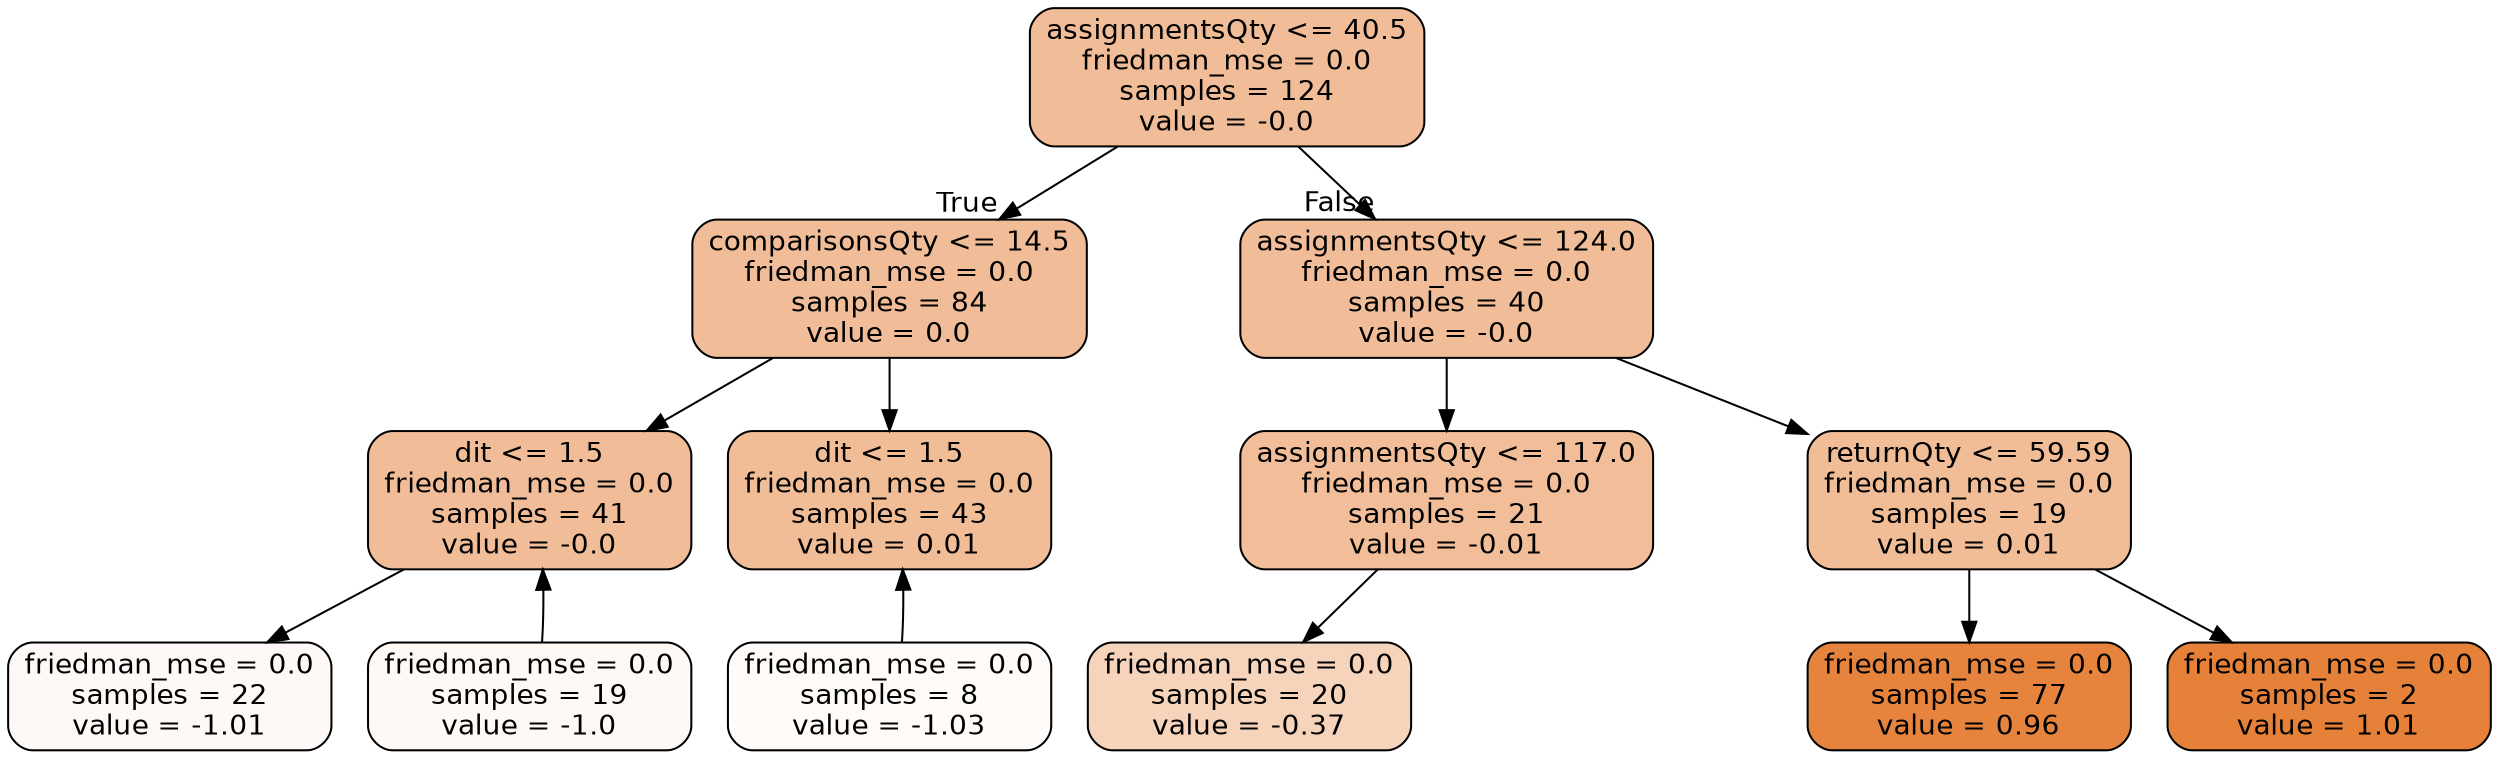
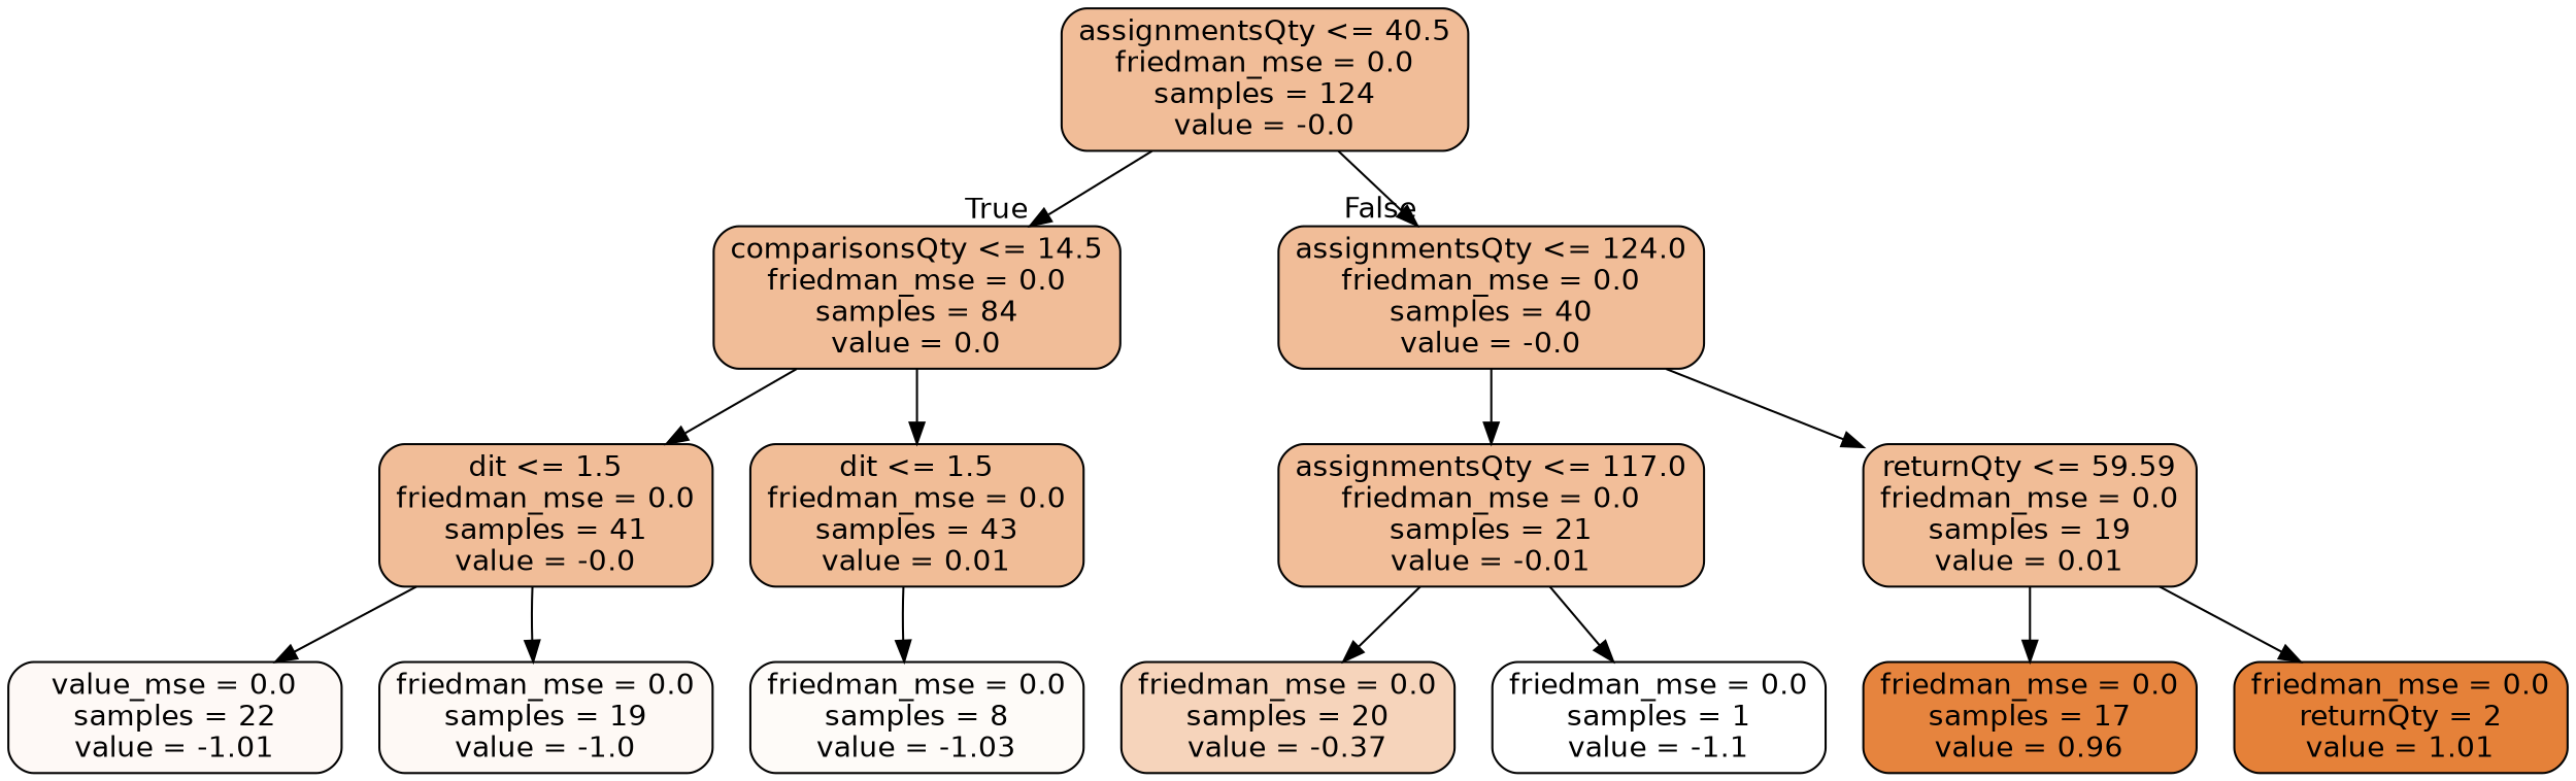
  digraph {
    node [color=black fillcolor="#f1bd98" fontname=helvetica shape=box style="filled, rounded"]
    edge [fontname=helvetica]
    n1 [label="assignmentsQty <= 40.5\nfriedman_mse = 0.0\nsamples = 124\nvalue = -0.0"]
    n2 [label="comparisonsQty <= 14.5\nfriedman_mse = 0.0\nsamples = 84\nvalue = 0.0"]
    n3 [label="assignmentsQty <= 124.0\nfriedman_mse = 0.0\nsamples = 40\nvalue = -0.0"]
    n4 [label="dit <= 1.5\nfriedman_mse = 0.0\nsamples = 41\nvalue = -0.0"]
    n5 [fillcolor="#f1bd97" label="dit <= 1.5\nfriedman_mse = 0.0\nsamples = 43\nvalue = 0.01"]
    n6 [fillcolor="#f2be99" label="assignmentsQty <= 117.0\nfriedman_mse = 0.0\nsamples = 21\nvalue = -0.01"]
    n7 [fillcolor="#f1bd97" label="returnQty <= 59.59\nfriedman_mse = 0.0\nsamples = 19\nvalue = 0.01"]
-   n8 [fillcolor="#fef9f6" label="friedman_mse = 0.0\nsamples = 22\nvalue = -1.01"]
+   n8 [fillcolor="#fef9f6" label="value_mse = 0.0\nsamples = 22\nvalue = -1.01"]
    n9 [fillcolor="#fef9f5" label="friedman_mse = 0.0\nsamples = 19\nvalue = -1.0"]
    n10 [fillcolor="#fefbf8" label="friedman_mse = 0.0\nsamples = 8\nvalue = -1.03"]
    n11 [fillcolor="#f6d4bb" label="friedman_mse = 0.0\nsamples = 20\nvalue = -0.37"]
-   n13 [fillcolor="#e6843e" label="friedman_mse = 0.0\nsamples = 77\nvalue = 0.96"]
-   n14 [fillcolor="#e58139" label="friedman_mse = 0.0\nsamples = 2\nvalue = 1.01"]
+   n12 [fillcolor="#ffffff" label="friedman_mse = 0.0\nsamples = 1\nvalue = -1.1"]
+   n13 [fillcolor="#e6843e" label="friedman_mse = 0.0\nsamples = 17\nvalue = 0.96"]
+   n14 [fillcolor="#e58139" label="friedman_mse = 0.0\nreturnQty = 2\nvalue = 1.01"]
    n1 -> n2 [headlabel=True labelangle=45 labeldistance=2.5]
    n1 -> n3 [headlabel=False labelangle=-45 labeldistance=2.5]
    n2 -> n4
    n2 -> n5
    n3 -> n6
    n3 -> n7
    n4 -> n8
-   n9 -> n4
-   n10 -> n5
+   n4 -> n9
+   n5 -> n10
    n6 -> n11
+   n6 -> n12
    n7 -> n13
    n7 -> n14
  }
